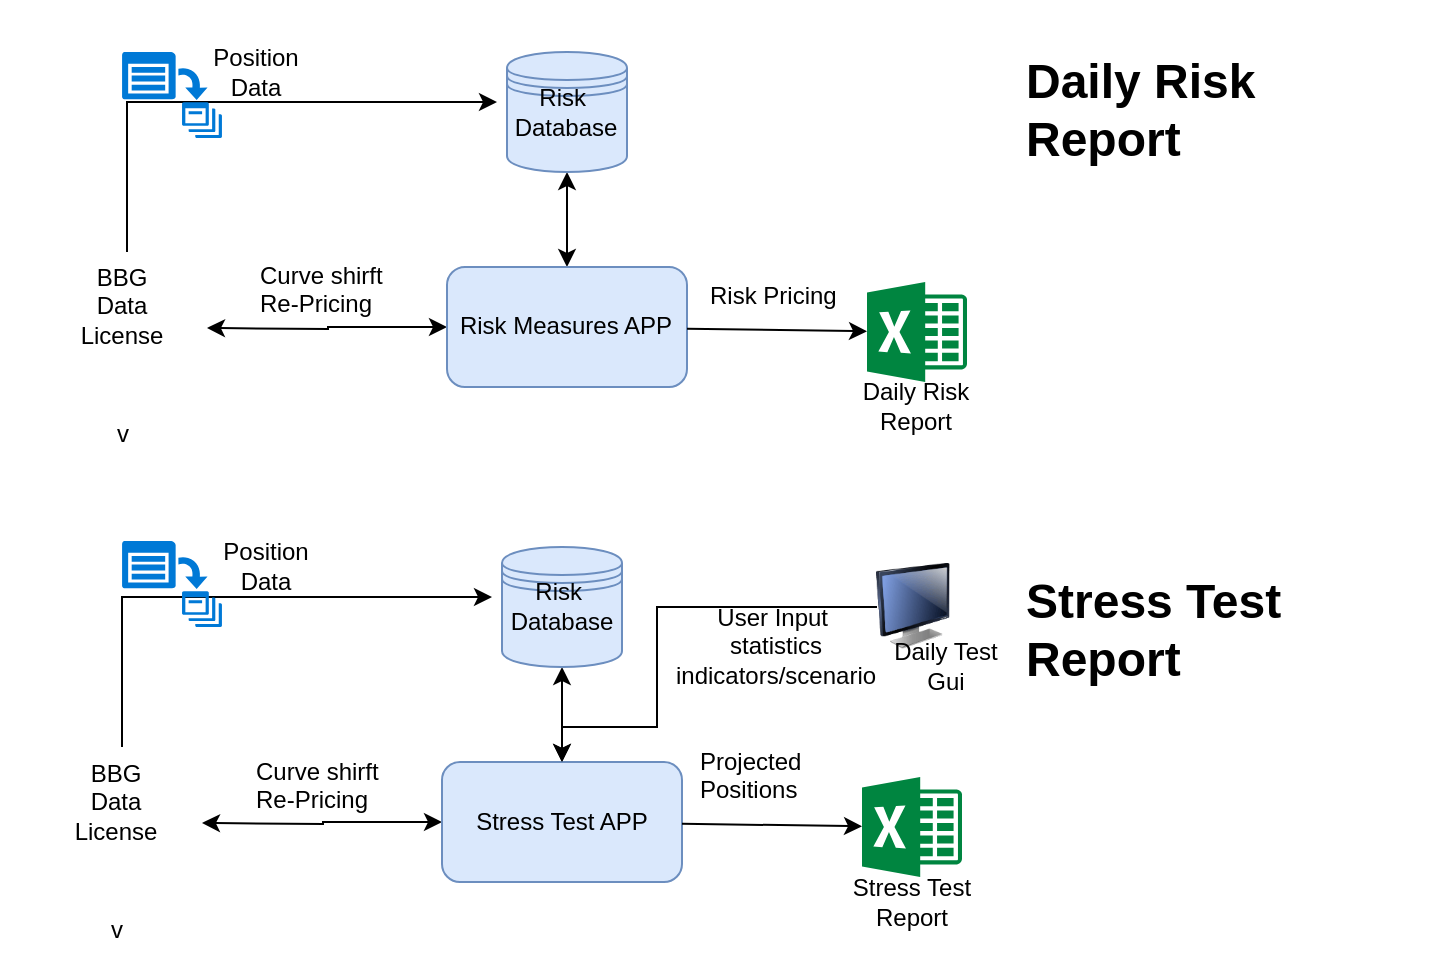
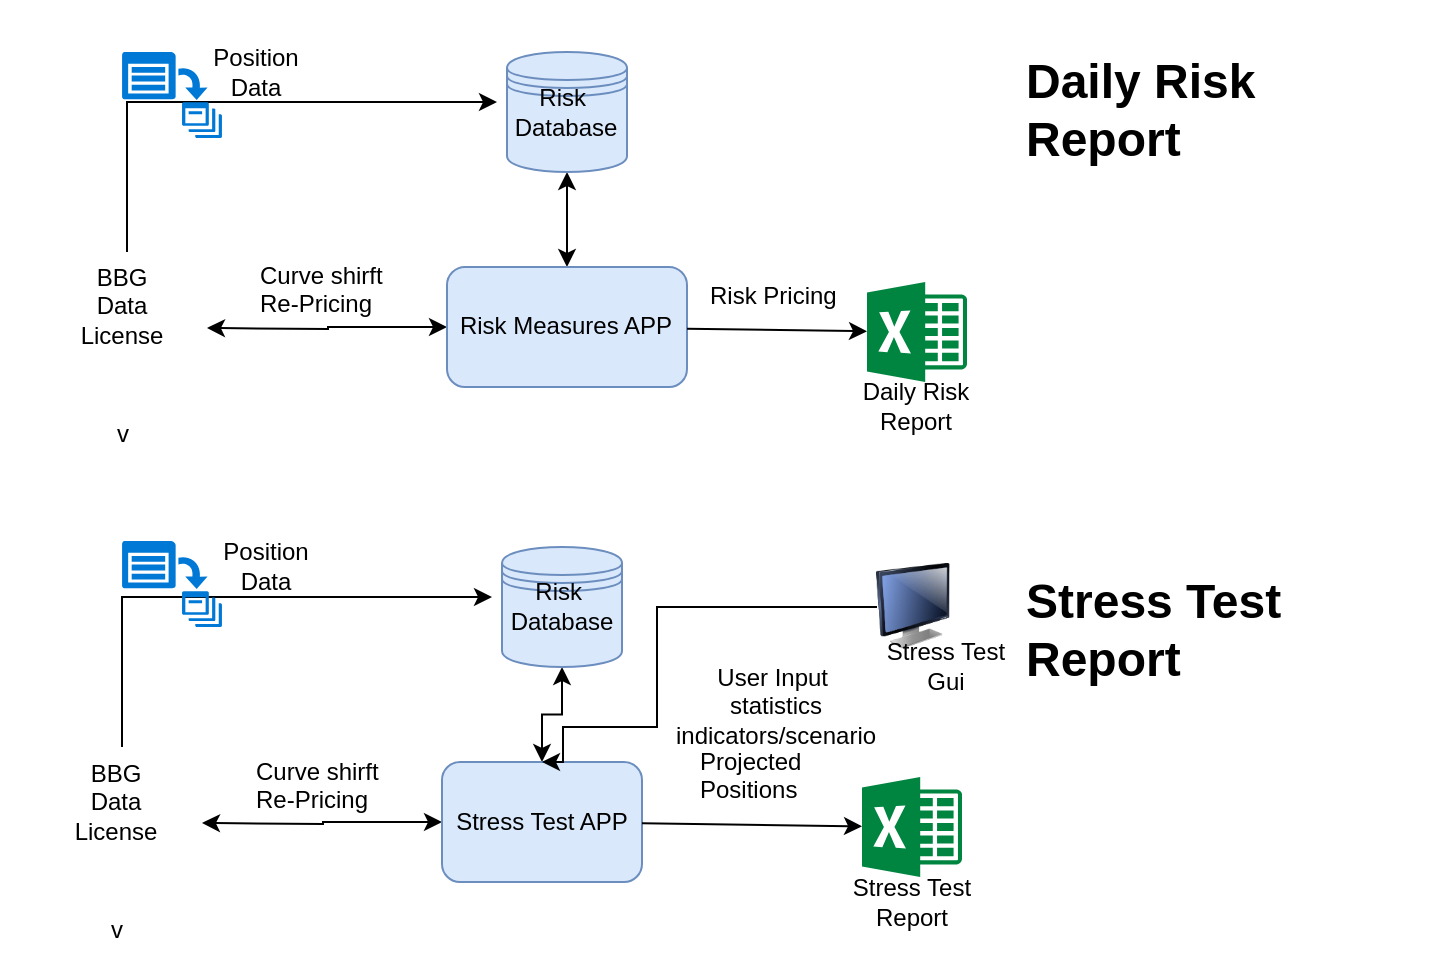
  <mxCell id="0" />
  <mxCell id="1" parent="0" />
  <mxCell id="2" value="v" style="shape=image;html=1;verticalAlign=top;verticalLabelPosition=bottom;labelBackgroundColor=#ffffff;imageAspect=0;aspect=fixed;image=https://cdn4.iconfinder.com/data/icons/Isloo_icons_by_IconFinder/128/screen_on.png;rotation=0;" parent="1" vertex="1"><mxGeometry x="23" y="128" width="75" height="75" as="geometry" /></mxCell>
  <mxCell id="3" value="" style="edgeStyle=none;rounded=0;orthogonalLoop=1;jettySize=auto;html=1;startArrow=none;startFill=0;endArrow=classic;endFill=1;" parent="1" source="14" edge="1"><mxGeometry relative="1" as="geometry"><mxPoint x="483" y="165.5" as="targetPoint" /></mxGeometry></mxCell>
  <mxCell id="4" value="" style="edgeStyle=orthogonalEdgeStyle;rounded=0;orthogonalLoop=1;jettySize=auto;html=1;startArrow=classic;startFill=1;" edge="1" parent="1" source="6" target="8"><mxGeometry relative="1" as="geometry" /></mxCell>
  <mxCell id="5" style="edgeStyle=orthogonalEdgeStyle;rounded=0;orthogonalLoop=1;jettySize=auto;html=1;startArrow=classic;startFill=1;endArrow=classic;endFill=1;" edge="1" parent="1" source="6"><mxGeometry relative="1" as="geometry"><mxPoint x="103" y="163.5" as="targetPoint" /></mxGeometry></mxCell>
  <mxCell id="6" value="Risk Measures APP" style="rounded=1;whiteSpace=wrap;html=1;fillColor=#dae8fc;strokeColor=#6c8ebf;" parent="1" vertex="1"><mxGeometry x="223" y="133" width="120" height="60" as="geometry" /></mxCell>
  <mxCell id="7" value="Daily Risk Report" style="text;html=1;strokeColor=none;fillColor=none;align=center;verticalAlign=middle;whiteSpace=wrap;rounded=0;" parent="1" vertex="1"><mxGeometry x="423" y="193" width="70" height="20" as="geometry" /></mxCell>
  <mxCell id="8" value="" style="shape=datastore;whiteSpace=wrap;html=1;fillColor=#dae8fc;strokeColor=#6c8ebf;" vertex="1" parent="1"><mxGeometry x="253" y="25.5" width="60" height="60" as="geometry" /></mxCell>
  <mxCell id="9" value="Risk&amp;nbsp;&lt;br&gt;Database&lt;br&gt;" style="text;html=1;strokeColor=none;fillColor=none;align=center;verticalAlign=middle;whiteSpace=wrap;rounded=0;" vertex="1" parent="1"><mxGeometry x="248" y="45.5" width="70" height="20" as="geometry" /></mxCell>
  <mxCell id="10" style="edgeStyle=orthogonalEdgeStyle;rounded=0;orthogonalLoop=1;jettySize=auto;html=1;entryX=0;entryY=0.25;entryDx=0;entryDy=0;startArrow=none;startFill=0;" edge="1" parent="1" target="9"><mxGeometry relative="1" as="geometry"><mxPoint x="63" y="125.5" as="sourcePoint" /><Array as="points"><mxPoint x="63" y="50.5" /></Array></mxGeometry></mxCell>
  <mxCell id="11" value="BBG&lt;br&gt;Data License&lt;br&gt;" style="text;html=1;strokeColor=none;fillColor=none;align=center;verticalAlign=middle;whiteSpace=wrap;rounded=0;" vertex="1" parent="1"><mxGeometry x="25.5" y="143" width="70" height="20" as="geometry" /></mxCell>
  <mxCell id="12" value="Position Data" style="text;html=1;strokeColor=none;fillColor=none;align=center;verticalAlign=middle;whiteSpace=wrap;rounded=0;" vertex="1" parent="1"><mxGeometry x="108" y="25.5" width="40" height="20" as="geometry" /></mxCell>
  <mxCell id="13" value="Curve shirft&lt;br&gt;Re-Pricing" style="text;html=1;resizable=0;points=[];autosize=1;align=left;verticalAlign=top;spacingTop=-4;" vertex="1" parent="1"><mxGeometry x="128" y="128" width="80" height="30" as="geometry" /></mxCell>
  <mxCell id="14" value="" style="shadow=0;dashed=0;strokeColor=none;html=1;labelPosition=center;verticalLabelPosition=bottom;verticalAlign=top;align=center;shape=mxgraph.mscae.other.excel;fillColor=#008540;" parent="1" vertex="1"><mxGeometry x="433" y="140.5" width="50" height="50" as="geometry" /></mxCell>
  <mxCell id="15" value="" style="edgeStyle=none;rounded=0;orthogonalLoop=1;jettySize=auto;html=1;startArrow=none;startFill=0;endArrow=classic;endFill=1;" edge="1" parent="1" source="6" target="14"><mxGeometry relative="1" as="geometry"><mxPoint x="343" y="163.75" as="sourcePoint" /><mxPoint x="483" y="165.5" as="targetPoint" /></mxGeometry></mxCell>
  <mxCell id="16" value="v" style="shape=image;html=1;verticalAlign=top;verticalLabelPosition=bottom;labelBackgroundColor=#ffffff;imageAspect=0;aspect=fixed;image=https://cdn4.iconfinder.com/data/icons/Isloo_icons_by_IconFinder/128/screen_on.png;rotation=0;" vertex="1" parent="1"><mxGeometry x="20.5" y="375.5" width="75" height="75" as="geometry" /></mxCell>
  <mxCell id="17" value="" style="edgeStyle=none;rounded=0;orthogonalLoop=1;jettySize=auto;html=1;startArrow=none;startFill=0;endArrow=classic;endFill=1;" edge="1" parent="1" source="28"><mxGeometry relative="1" as="geometry"><mxPoint x="480.5" y="413" as="targetPoint" /></mxGeometry></mxCell>
  <mxCell id="18" value="" style="edgeStyle=orthogonalEdgeStyle;rounded=0;orthogonalLoop=1;jettySize=auto;html=1;startArrow=classic;startFill=1;" edge="1" parent="1" source="20" target="22"><mxGeometry relative="1" as="geometry" /></mxCell>
  <mxCell id="19" style="edgeStyle=orthogonalEdgeStyle;rounded=0;orthogonalLoop=1;jettySize=auto;html=1;startArrow=classic;startFill=1;endArrow=classic;endFill=1;" edge="1" parent="1" source="20"><mxGeometry relative="1" as="geometry"><mxPoint x="100.5" y="411" as="targetPoint" /></mxGeometry></mxCell>
- <mxCell id="20" value="Stress Test APP" style="rounded=1;whiteSpace=wrap;html=1;fillColor=#dae8fc;strokeColor=#6c8ebf;" vertex="1" parent="1"><mxGeometry x="220.5" y="380.5" width="120" height="60" as="geometry" /></mxCell>
+ <mxCell id="20" value="Stress Test APP" style="rounded=1;whiteSpace=wrap;html=1;fillColor=#dae8fc;strokeColor=#6c8ebf;" vertex="1" parent="1"><mxGeometry x="220.5" y="380.5" width="100" height="60" as="geometry" /></mxCell>
  <mxCell id="21" value="Stress Test Report" style="text;html=1;strokeColor=none;fillColor=none;align=center;verticalAlign=middle;whiteSpace=wrap;rounded=0;" vertex="1" parent="1"><mxGeometry x="420.5" y="440.5" width="70" height="20" as="geometry" /></mxCell>
  <mxCell id="22" value="" style="shape=datastore;whiteSpace=wrap;html=1;fillColor=#dae8fc;strokeColor=#6c8ebf;" vertex="1" parent="1"><mxGeometry x="250.5" y="273" width="60" height="60" as="geometry" /></mxCell>
  <mxCell id="23" value="Risk&amp;nbsp;&lt;br&gt;Database&lt;br&gt;" style="text;html=1;strokeColor=none;fillColor=none;align=center;verticalAlign=middle;whiteSpace=wrap;rounded=0;" vertex="1" parent="1"><mxGeometry x="245.5" y="293" width="70" height="20" as="geometry" /></mxCell>
  <mxCell id="24" style="edgeStyle=orthogonalEdgeStyle;rounded=0;orthogonalLoop=1;jettySize=auto;html=1;entryX=0;entryY=0.25;entryDx=0;entryDy=0;startArrow=none;startFill=0;" edge="1" parent="1" target="23"><mxGeometry relative="1" as="geometry"><mxPoint x="60.5" y="373" as="sourcePoint" /><Array as="points"><mxPoint x="60.5" y="298" /></Array></mxGeometry></mxCell>
  <mxCell id="25" value="BBG&lt;br&gt;Data License&lt;br&gt;" style="text;html=1;strokeColor=none;fillColor=none;align=center;verticalAlign=middle;whiteSpace=wrap;rounded=0;" vertex="1" parent="1"><mxGeometry x="23" y="390.5" width="70" height="20" as="geometry" /></mxCell>
  <mxCell id="26" value="Position Data" style="text;html=1;strokeColor=none;fillColor=none;align=center;verticalAlign=middle;whiteSpace=wrap;rounded=0;" vertex="1" parent="1"><mxGeometry x="113" y="273" width="40" height="20" as="geometry" /></mxCell>
  <mxCell id="27" value="Curve shirft&lt;br&gt;Re-Pricing" style="text;html=1;resizable=0;points=[];autosize=1;align=left;verticalAlign=top;spacingTop=-4;" vertex="1" parent="1"><mxGeometry x="125.5" y="375.5" width="80" height="30" as="geometry" /></mxCell>
  <mxCell id="28" value="" style="shadow=0;dashed=0;strokeColor=none;html=1;labelPosition=center;verticalLabelPosition=bottom;verticalAlign=top;align=center;shape=mxgraph.mscae.other.excel;fillColor=#008540;" vertex="1" parent="1"><mxGeometry x="430.5" y="388" width="50" height="50" as="geometry" /></mxCell>
  <mxCell id="29" value="" style="edgeStyle=none;rounded=0;orthogonalLoop=1;jettySize=auto;html=1;startArrow=none;startFill=0;endArrow=classic;endFill=1;" edge="1" parent="1" source="20" target="28"><mxGeometry relative="1" as="geometry"><mxPoint x="340.5" y="411.25" as="sourcePoint" /><mxPoint x="480.5" y="413" as="targetPoint" /></mxGeometry></mxCell>
  <mxCell id="30" style="edgeStyle=orthogonalEdgeStyle;rounded=0;orthogonalLoop=1;jettySize=auto;html=1;startArrow=none;startFill=0;endArrow=classic;endFill=1;entryX=0.5;entryY=0;entryDx=0;entryDy=0;" edge="1" parent="1" source="31" target="20"><mxGeometry relative="1" as="geometry"><mxPoint x="308" y="373" as="targetPoint" /><Array as="points"><mxPoint x="328" y="303" /><mxPoint x="328" y="363" /><mxPoint x="281" y="363" /></Array></mxGeometry></mxCell>
  <mxCell id="31" value="" style="image;html=1;labelBackgroundColor=#ffffff;image=img/lib/clip_art/computers/Monitor_128x128.png" vertex="1" parent="1"><mxGeometry x="438" y="273" width="37" height="60" as="geometry" /></mxCell>
- <mxCell id="32" value="User Input&amp;nbsp;&lt;br&gt;statistics indicators/scenario&lt;br&gt;" style="text;html=1;strokeColor=none;fillColor=none;align=center;verticalAlign=middle;whiteSpace=wrap;rounded=0;" vertex="1" parent="1"><mxGeometry x="353" y="313" width="70" height="20" as="geometry" /></mxCell>
- <mxCell id="33" value="Daily Test&lt;br&gt;Gui&lt;br&gt;" style="text;html=1;strokeColor=none;fillColor=none;align=center;verticalAlign=middle;whiteSpace=wrap;rounded=0;" vertex="1" parent="1"><mxGeometry x="438" y="323" width="70" height="20" as="geometry" /></mxCell>
+ <mxCell id="32" value="User Input&amp;nbsp;&lt;br&gt;statistics indicators/scenario&lt;br&gt;" style="text;html=1;strokeColor=none;fillColor=none;align=center;verticalAlign=middle;whiteSpace=wrap;rounded=0;" vertex="1" parent="1"><mxGeometry x="353" y="343" width="70" height="20" as="geometry" /></mxCell>
+ <mxCell id="33" value="Stress Test&lt;br&gt;Gui&lt;br&gt;" style="text;html=1;strokeColor=none;fillColor=none;align=center;verticalAlign=middle;whiteSpace=wrap;rounded=0;" vertex="1" parent="1"><mxGeometry x="438" y="323" width="70" height="20" as="geometry" /></mxCell>
  <mxCell id="34" value="" style="shadow=0;dashed=0;html=1;strokeColor=none;labelPosition=center;verticalLabelPosition=bottom;verticalAlign=top;align=center;shape=mxgraph.mscae.cloud.azure_batch;fillColor=#0079D6;" vertex="1" parent="1"><mxGeometry x="60.5" y="25.5" width="50" height="43" as="geometry" /></mxCell>
  <mxCell id="35" value="" style="shadow=0;dashed=0;html=1;strokeColor=none;labelPosition=center;verticalLabelPosition=bottom;verticalAlign=top;align=center;shape=mxgraph.mscae.cloud.azure_batch;fillColor=#0079D6;" vertex="1" parent="1"><mxGeometry x="60.5" y="270" width="50" height="43" as="geometry" /></mxCell>
  <mxCell id="36" value="&lt;h1&gt;Daily Risk Report&lt;/h1&gt;&lt;p&gt;&lt;br&gt;&lt;/p&gt;" style="text;html=1;strokeColor=none;fillColor=none;spacing=5;spacingTop=-20;whiteSpace=wrap;overflow=hidden;rounded=0;" vertex="1" parent="1"><mxGeometry x="508" y="20.5" width="190" height="120" as="geometry" /></mxCell>
  <mxCell id="37" value="&lt;h1&gt;&lt;font style=&quot;font-size: 24px&quot;&gt;Stress Test Report&amp;nbsp;&lt;/font&gt;&lt;/h1&gt;&lt;div style=&quot;font-size: 24px&quot;&gt;&lt;br&gt;&lt;/div&gt;" style="text;html=1;strokeColor=none;fillColor=none;spacing=5;spacingTop=-20;whiteSpace=wrap;overflow=hidden;rounded=0;" vertex="1" parent="1"><mxGeometry x="508" y="280.5" width="190" height="120" as="geometry" /></mxCell>
  <mxCell id="38" value="Risk Pricing" style="text;html=1;resizable=0;points=[];autosize=1;align=left;verticalAlign=top;spacingTop=-4;" vertex="1" parent="1"><mxGeometry x="353" y="138" width="90" height="20" as="geometry" /></mxCell>
  <mxCell id="39" value="Projected &lt;br&gt;Positions" style="text;html=1;resizable=0;points=[];autosize=1;align=left;verticalAlign=top;spacingTop=-4;" vertex="1" parent="1"><mxGeometry x="348" y="370.5" width="70" height="30" as="geometry" /></mxCell>
